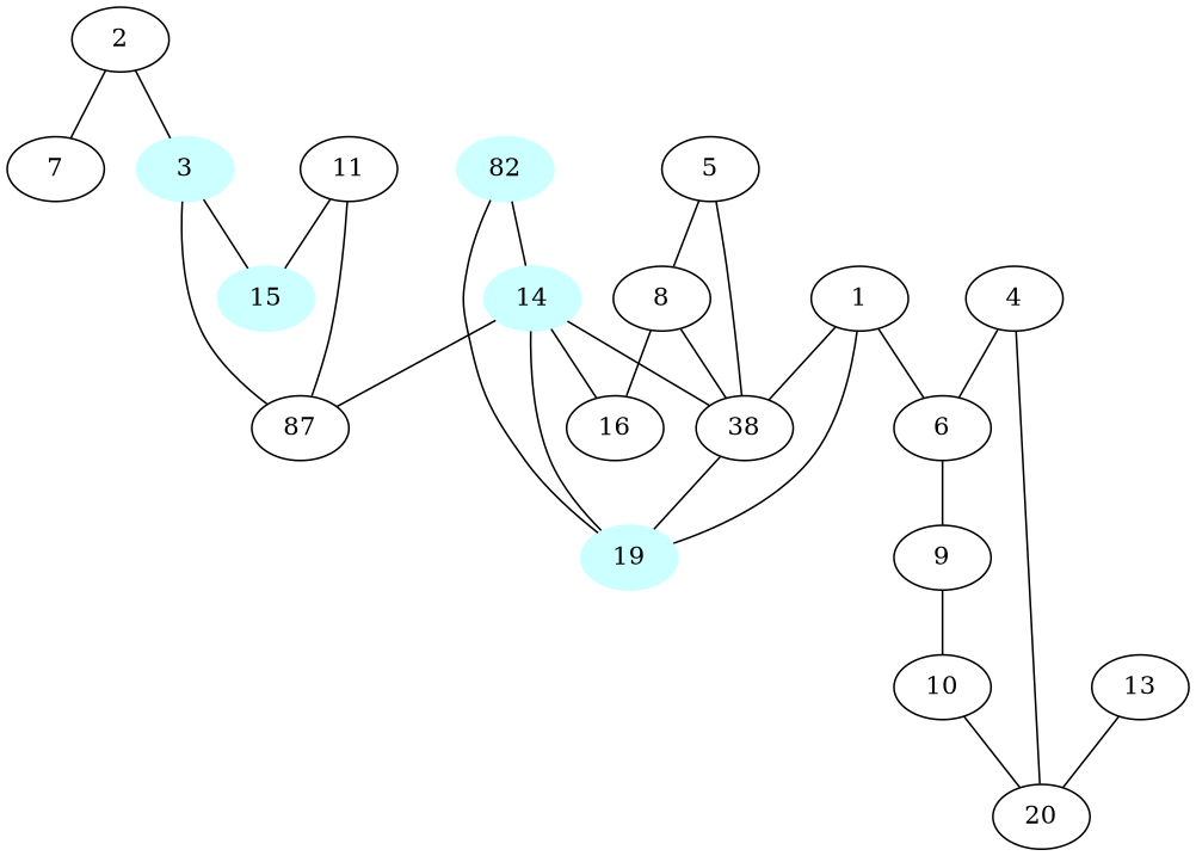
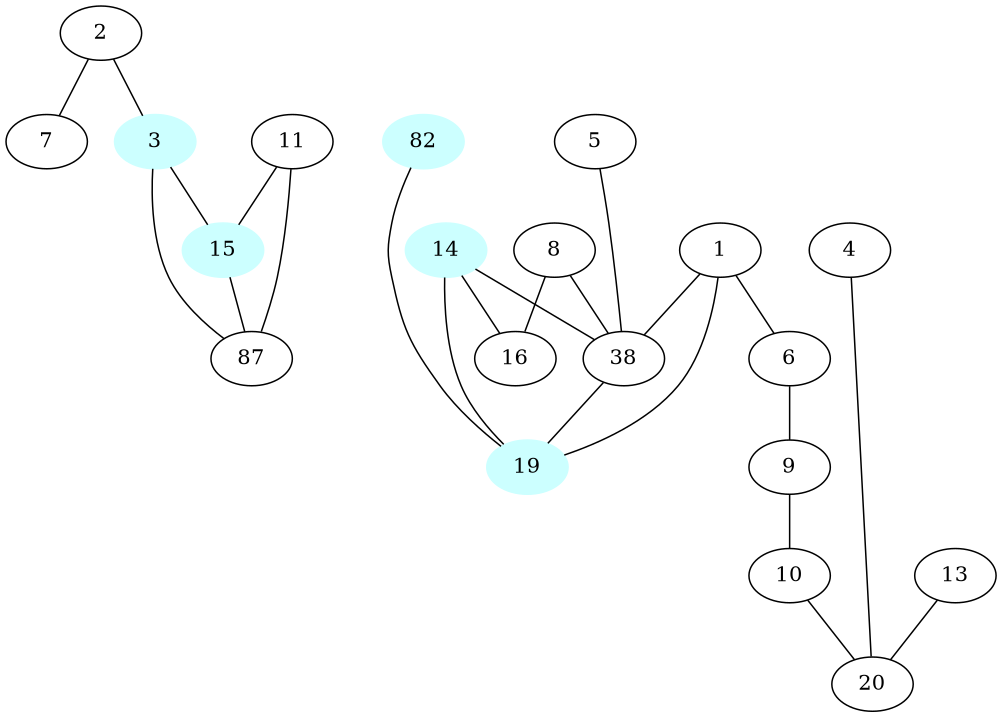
  graph {
    3 [color="#CCFFFF" style=filled]
    15 [color="#CCFFFF" style=filled]
    n3 [label=87]
    n4 [color="#CCFFFF" label=82 style=filled]
    14 [color="#CCFFFF" style=filled]
    19 [color="#CCFFFF" style=filled]
    n7 [label=38]
    16
    1
    6
    9
    10
    2
    7
    4
    20
    5
    8
    11
    13
    3 -- 15
    3 -- n3
-   14 -- n3
-   n4 -- 14
+   15 -- n3
    n4 -- 19
    14 -- 19
    14 -- n7
    14 -- 16
    n7 -- 19
    1 -- 19
    1 -- n7
    1 -- 6
    6 -- 9
    9 -- 10
    10 -- 20
    2 -- 3
    2 -- 7
-   4 -- 6
    4 -- 20
    5 -- n7
-   5 -- 8
    8 -- n7
    8 -- 16
    11 -- 15
    11 -- n3
    13 -- 20
  }
